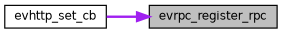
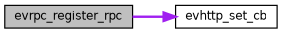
  digraph {
    rankdir=LR
    node [color=black fontname=Helvetica fontsize=10 shape=record style=filled]
    n1 [fillcolor=grey75 fontcolor=black height=0.2 label=evrpc_register_rpc width=0.4]
    n2 [fillcolor=white height=0.2 label=evhttp_set_cb width=0.4]
-   n2 -> n1 [color=purple fontname=Helvetica fontsize=10 labelfontname=Helvetica labelfontsize=10 style=bold]
+   n1 -> n2 [color=purple fontname=Helvetica fontsize=10 labelfontname=Helvetica labelfontsize=10 style=bold]
  }
